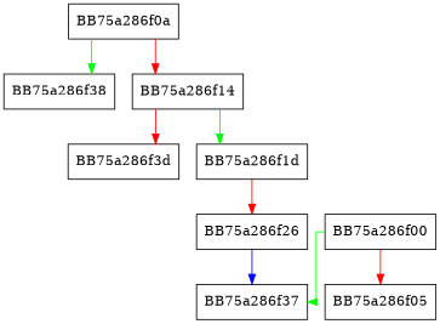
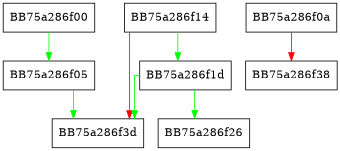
  digraph {
    splines=ortho
    node [shape=box]
    edge [color=green]
    BB75a286f00
-   BB75a286f37
    BB75a286f05
    BB75a286f3d
    BB75a286f0a
    BB75a286f38
    BB75a286f14
    BB75a286f1d
    BB75a286f26
-   BB75a286f00 -> BB75a286f37
-   BB75a286f00 -> BB75a286f05 [color=red]
-   BB75a286f0a -> BB75a286f38
-   BB75a286f0a -> BB75a286f14 [color=red]
+   BB75a286f00 -> BB75a286f05
+   BB75a286f05 -> BB75a286f3d
+   BB75a286f0a -> BB75a286f38 [color=red]
    BB75a286f14 -> BB75a286f3d [color=red]
    BB75a286f14 -> BB75a286f1d
-   BB75a286f1d -> BB75a286f26 [color=red]
-   BB75a286f26 -> BB75a286f37 [color=blue]
+   BB75a286f1d -> BB75a286f3d
+   BB75a286f1d -> BB75a286f26
  }
